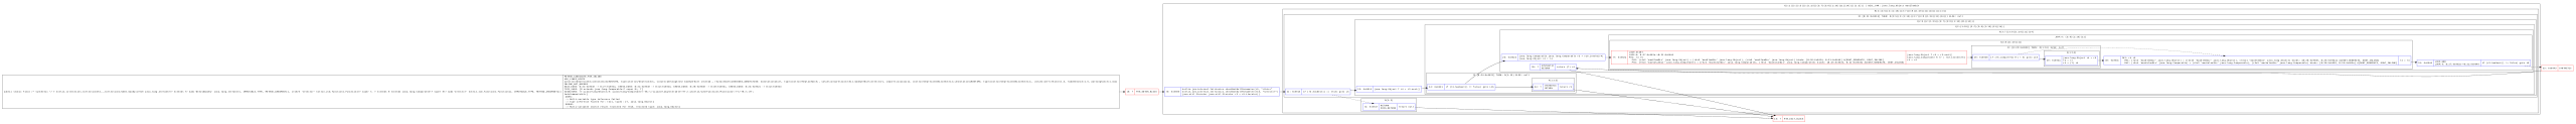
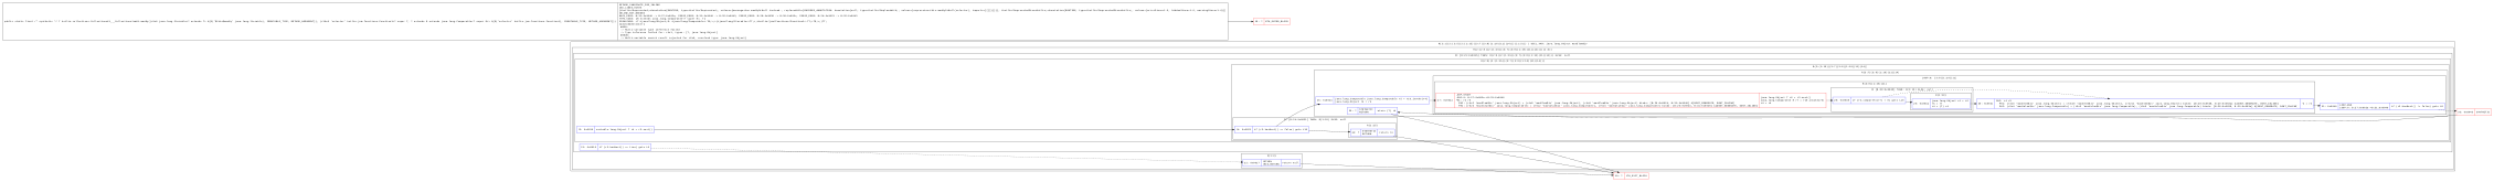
  digraph {
    fontname="Liberation Mono"
    rankdir=LR
    node [color=blue fontname="Liberation Mono" shape=record]
    edge [fontname="Liberation Mono"]
    n1 [label="{34\:\ ?|SYNTHETIC\lRETURN\l|return r4\l}"]
    n2 [label="{24\:\ 0x0021|if (r3.hasNext() == false) goto L15\l}"]
    n3 [label="{29\:\ 0x003a|java.lang.Object r4 = r6\lr5 = r7\lr4 = (T) r4\l}"]
    n4 [label="{28\:\ 0x0038|if (r5.compareTo(r7) \< 0) goto L10\l}"]
    n5 [color=red label="{27\:\ 0x002a|LOOP_START\lLOOP:0: B:27:0x002a\-\>B:31:0x0040\lPHI: r4 r5 \l  PHI: (r4v2 'maxElem$iv' java.lang.Object) = (r4v8 'maxElem$iv' java.lang.Object), (r4v9 'maxElem$iv' java.lang.Object) binds: [B:26:0x0024, B:31:0x0040] A[DONT_GENERATE, DONT_INLINE]\l  PHI: (r5v3 'maxValue$iv' java.lang.Comparable) = (r5v2 'maxValue$iv' java.lang.Comparable), (r5v4 'maxValue$iv' java.lang.Comparable) binds: [B:26:0x0024, B:31:0x0040] A[DONT_GENERATE, DONT_INLINE]\l|java.lang.Object T r6 = r3.next()\ljava.lang.Comparable R r7 = r10.invoke(r6)\lr4 = r4\l}"]
    n6 [label="{30\:\ 0x003c|PHI: r4 r5 \l  PHI: (r4v3 'maxElem$iv' java.lang.Object) = (r4v10 'maxElem$iv' java.lang.Object), (r4v11 'maxElem$iv' java.lang.Object) binds: [B:28:0x0038, B:29:0x003a] A[DONT_GENERATE, DONT_INLINE]\l  PHI: (r5v4 'maxValue$iv' java.lang.Comparable) = (r5v3 'maxValue$iv' java.lang.Comparable), (r5v5 'maxValue$iv' java.lang.Comparable) binds: [B:28:0x0038, B:29:0x003a] A[DONT_GENERATE, DONT_INLINE]\l|r4 = r4\l}"]
    n7 [label="{31\:\ 0x0040|LOOP_END\lLOOP:0: B:27:0x002a\-\>B:31:0x0040\l|if (r3.hasNext() != false) goto L8\l}"]
    n8 [label="{26\:\ 0x0024|java.lang.Comparable java.lang.Comparable r5 = r10.invoke(r4)\ljava.lang.Object r4 = r4\l}"]
    n9 [label="{35\:\ ?|SYNTHETIC\lRETURN\l|return (T) r4\l}"]
-   n10 [label="{23\:\ 0x0019|java.lang.Object T r4 = r3.next()\l}"]
+   n10 [label="{23\:\ 0x0019|variable.lang.Object T r4 = r3.next()\l}"]
    n11 [label="{21\:\ 0x0015|if (r3.hasNext() == true) goto L5\l}"]
    n12 [label="{22\:\ 0x0017|RETURN\lORIG_RETURN\l|return null\l}"]
-   n13 [label="{20\:\ 0x0000|kotlin.jvm.internal.Intrinsics.checkNotNullParameter(r9, \"\<this\>\")\lkotlin.jvm.internal.Intrinsics.checkNotNullParameter(r10, \"selector\")\ljava.util.Iterator java.util.Iterator r3 = r9.iterator()\l}"]
    n14 [color=red label="{19\:\ ?|MTH_EXIT_BLOCK\l}"]
    n15 [color=red label="{33\:\ 0x0043|SYNTHETIC\l}"]
    n16 [color=red label="{18\:\ ?|MTH_ENTER_BLOCK\l}"]
    n17 [label="{public static final \/* synthetic *\/ T kotlin.collections.CollectionsKt___CollectionsJvmKt.maxBy((r9v0 java.lang.Iterable\<? extends T\> A[D('$this$maxBy' java.lang.Iterable), IMMUTABLE_TYPE, METHOD_ARGUMENT]), (r10v0 'selector' kotlin.jvm.functions.Function1\<? super T, ? extends R extends java.lang.Comparable\<? super R\>\> A[D('selector' kotlin.jvm.functions.Function1), IMMUTABLE_TYPE, METHOD_ARGUMENT]))  | METHOD_CANDIDATE_FOR_INLINE\lUSE_LINES_HINTS\l\{Lkotlin\/Deprecated;=Annotation\{RUNTIME, type=Lkotlin\/Deprecated;, values=\{message=Use maxByOrNull instead., replaceWith=\{ENCODED_ANNOTATION: Annotation\{null, type=Lkotlin\/ReplaceWith;, values=\{expression=this.maxByOrNull(selector), imports=[[]]\}\}\}\}\}, Lkotlin\/DeprecatedSinceKotlin;=Annotation\{RUNTIME, type=Lkotlin\/DeprecatedSinceKotlin;, values=\{errorSince=1.5, hiddenSince=1.6, warningSince=1.4\}\}\}\lINLINE_NOT_NEEDED\lBACK_EDGE: B:31:0x0040 \-\> B:27:0x002a, CROSS_EDGE: B:31:0x0040 \-\> B:32:0x0043, CROSS_EDGE: B:28:0x0038 \-\> B:30:0x003c, CROSS_EDGE: B:24:0x0021 \-\> B:32:0x0043\lTYPE_VARS: [R extends java.lang.Comparable\<? super R\>, T]\lSIGNATURE: \<T:Ljava\/lang\/Object;R::Ljava\/lang\/Comparable\<\-TR;\>;\>(Ljava\/lang\/Iterable\<+TT;\>;Lkotlin\/jvm\/functions\/Function1\<\-TT;+TR;\>;)TT;\lJadxCommentsAttr\{\l WARN: \l \-\> Multi\-variable type inference failed\l \-\> Type inference failed for: r4v1, types: [T, java.lang.Object]\l DEBUG: \l \-\> Multi\-variable search result rejected for r6v0, resolved type: java.lang.Object\}\l}" color=""]
    subgraph cluster_1 {
      label="R(2:1|(2:(2:5|(2:(1:15)|(3:7|(3:8|(1:10)|11)|14)))|(1:3))) | DECL_VAR: java.lang.Object maxElem$iv\l"
-     n13
      subgraph cluster_2 {
        label="R(2:(2:5|(2:(1:15)|(3:7|(3:8|(1:10)|11)|14)))|(1:3))"
        subgraph cluster_3 {
          label="IF [B:21:0x0015] THEN: R(2:5|(2:(1:15)|(3:7|(3:8|(1:10)|11)|14))) ELSE: null"
          n11
          subgraph cluster_4 {
            label="R(2:5|(2:(1:15)|(3:7|(3:8|(1:10)|11)|14)))"
            n10
            subgraph cluster_5 {
              label="R(2:(1:15)|(3:7|(3:8|(1:10)|11)|14))"
              subgraph cluster_6 {
                label="IF [B:24:0x0021] THEN: R(1:15) ELSE: null"
                n2
                subgraph cluster_7 {
                  label="R(1:15)"
                  n1
                }
              }
              subgraph cluster_8 {
                label="R(3:7|(3:8|(1:10)|11)|14)"
                n8
                n9
                subgraph cluster_9 {
                  label="LOOP:0: (3:8|(1:10)|11)"
                  n7
                  subgraph cluster_10 {
                    label="R(3:8|(1:10)|11)"
                    n5
                    n6
                    subgraph cluster_11 {
                      label="IF [B:28:0x0038] THEN: R(1:10) ELSE: null"
                      n4
                      subgraph cluster_12 {
                        label="R(1:10)"
                        n3
                      }
                    }
                  }
                }
              }
            }
          }
        }
        subgraph cluster_13 {
          label="R(1:3)"
          n12
        }
      }
    }
    n1 -> n14
    n2 -> n1
    n2 -> n8 [style=solid]
    n3 -> n6
    n4 -> n3
    n4 -> n6 [style=dashed]
    n5 -> n4
    n6 -> n7
    n7 -> n15 [style=dashed]
    n8 -> n5
    n9 -> n14
    n10 -> n2
-   n11 -> n10
    n11 -> n12 [style=dashed]
    n12 -> n14
-   n13 -> n11
    n15 -> n9
-   n16 -> n13
    n17 -> n16
  }
